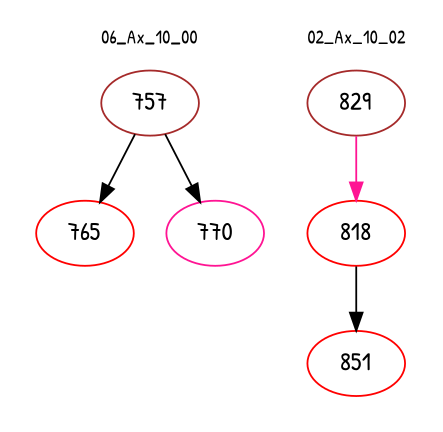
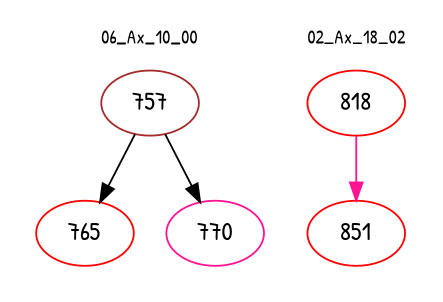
  digraph {
    fontname="Patrick Hand"
    node [color=red fontname="Patrick Hand"]
    edge [color=black fontname="Patrick Hand"]
    n1 [label=765]
    n2 [color=brown label=757]
    n3 [color=deeppink label=770]
-   n4 [color=brown label=829]
    n5 [label=818]
    n6 [label=851]
    subgraph cluster_1 {
      color=white
      fontsize=10
      label="06_Ax_10_00"
      n1
      n2
      n3
    }
    subgraph cluster_2 {
      color=white
      fontsize=10
-     label="02_Ax_10_02"
-     n4
+     label="02_Ax_18_02"
      n5
      n6
    }
    n2 -> n1
    n2 -> n3
-   n4 -> n5 [color=deeppink]
-   n5 -> n6
+   n5 -> n6 [color=deeppink]
  }
